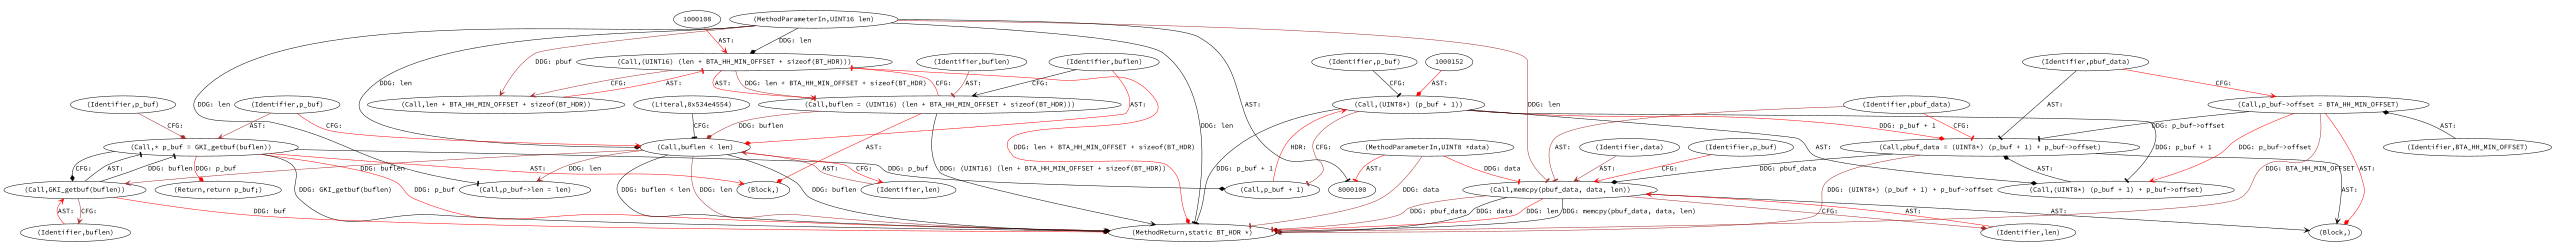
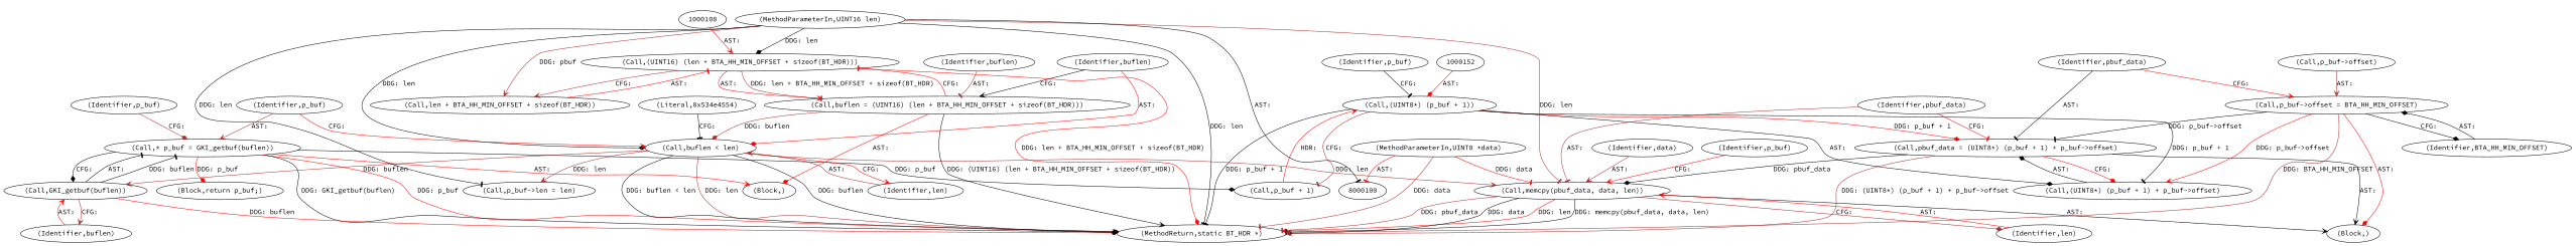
  digraph {
    fontname="Source Code Pro"
    node [fontname="Source Code Pro"]
    edge [arrowhead=vee color=black fontname="Source Code Pro"]
    n1 [label="(Call,memcpy(pbuf_data, data, len))"]
    n2 [label="(MethodReturn,static BT_HDR *)"]
    n3 [label="(Block,)"]
    n4 [label="(Identifier,len)"]
    n5 [label="(Call,pbuf_data = (UINT8*) (p_buf + 1) + p_buf->offset)"]
    n6 [label="(Call,(UINT8*) (p_buf + 1) + p_buf->offset)"]
    n7 [label="(Call,(UINT8*) (p_buf + 1))"]
    n8 [label="(Call,p_buf + 1)"]
    n9 [label="(Call,* p_buf = GKI_getbuf(buflen))"]
    n10 [label="(Call,GKI_getbuf(buflen))"]
    n11 [label="(Block,)"]
-   n12 [label="(Return,return p_buf;)"]
+   n12 [label="(Block,return p_buf;)"]
    n13 [label="(Identifier,buflen)"]
    n14 [label="(Call,buflen < len)"]
    n15 [label="(Identifier,len)"]
    n16 [label="(Call,p_buf->len = len)"]
    n17 [label="(Call,buflen = (UINT16) (len + BTA_HH_MIN_OFFSET + sizeof(BT_HDR)))"]
    n18 [label="(Call,(UINT16) (len + BTA_HH_MIN_OFFSET + sizeof(BT_HDR)))"]
    n19 [label="(Call,len + BTA_HH_MIN_OFFSET + sizeof(BT_HDR))"]
    n20 [label="(MethodParameterIn,UINT16 len)"]
    n21 [label=8000100]
    n22 [label="(Call,p_buf->offset = BTA_HH_MIN_OFFSET)"]
    n23 [label="(Identifier,BTA_HH_MIN_OFFSET)"]
    n24 [label="(MethodParameterIn,UINT8 *data)"]
    n25 [label="(Identifier,p_buf)"]
    n26 [label="(Identifier,buflen)"]
    n27 [label="(Identifier,data)"]
    n28 [label="(Identifier,p_buf)"]
    n29 [label="(Identifier,pbuf_data)"]
    n30 [label="(Identifier,p_buf)"]
    n31 [label="(Identifier,p_buf)"]
    n32 [label="(Identifier,buflen)"]
    n33 [label="(Identifier,pbuf_data)"]
    n34 [label="(Literal,0x534e4554)"]
+   n35 [label="(Call,p_buf->offset)"]
    1000152
    1000108
    n1 -> n2 [arrowhead=diamond color=red label="DDG: len"]
    n1 -> n2 [arrowhead=tee label="DDG: memcpy(pbuf_data, data, len)"]
    n1 -> n2 [arrowhead=tee color=brown label="DDG: pbuf_data"]
    n1 -> n2 [arrowhead=diamond label="DDG: data"]
    n1 -> n3 [label="AST: "]
    n1 -> n4 [arrowhead=diamond color=brown label="CFG: "]
    n4 -> n1 [color=red label="AST: "]
    n5 -> n1 [arrowhead=diamond label="DDG: pbuf_data"]
    n5 -> n2 [color=brown label="DDG: (UINT8*) (p_buf + 1) + p_buf->offset"]
    n5 -> n3 [label="AST: "]
+   n5 -> n6 [arrowhead=diamond color=red label="CFG: "]
    n6 -> n5 [arrowhead=diamond label="AST: "]
    n7 -> n2 [arrowhead=tee label="DDG: p_buf + 1"]
    n7 -> n5 [arrowhead=diamond color=red label="DDG: p_buf + 1"]
    n7 -> n6 [arrowhead=diamond label="AST: "]
    n7 -> n6 [arrowhead=tee label="DDG: p_buf + 1"]
    n7 -> n8 [arrowhead=tee color=brown label="CFG: "]
    n8 -> n7 [color=red label="HDR: "]
    n9 -> n2 [arrowhead=diamond color=red label="DDG: p_buf"]
    n9 -> n2 [label="DDG: GKI_getbuf(buflen)"]
    n9 -> n8 [arrowhead=diamond label="DDG: p_buf"]
    n9 -> n10 [arrowhead=diamond label="CFG: "]
    n9 -> n11 [color=red label="AST: "]
    n9 -> n12 [arrowhead=diamond color=red label="DDG: p_buf"]
-   n10 -> n2 [arrowhead=diamond color=red label="DDG: buf"]
+   n10 -> n2 [arrowhead=diamond color=red label="DDG: buflen"]
    n10 -> n9 [arrowhead=tee label="AST: "]
    n10 -> n9 [arrowhead=tee label="DDG: buflen"]
    n10 -> n13 [color=brown label="CFG: "]
    n13 -> n10 [color=red label="AST: "]
+   n14 -> n1 [color=brown label="DDG: len"]
    n14 -> n2 [arrowhead=diamond color=brown label="DDG: len"]
    n14 -> n2 [arrowhead=diamond label="DDG: buflen"]
    n14 -> n2 [label="DDG: buflen < len"]
    n14 -> n10 [color=brown label="DDG: buflen"]
    n14 -> n15 [color=red label="CFG: "]
    n14 -> n16 [color=brown label="DDG: len"]
    n15 -> n14 [color=brown label="AST: "]
    n17 -> n2 [label="DDG: (UINT16) (len + BTA_HH_MIN_OFFSET + sizeof(BT_HDR))"]
    n17 -> n11 [arrowhead=diamond color=red label="AST: "]
    n17 -> n14 [arrowhead=diamond color=brown label="DDG: buflen"]
    n17 -> n18 [arrowhead=tee color=red label="CFG: "]
    n18 -> n2 [arrowhead=diamond color=red label="DDG: len + BTA_HH_MIN_OFFSET + sizeof(BT_HDR)"]
    n18 -> n17 [color=red label="AST: "]
    n18 -> n17 [arrowhead=tee color=brown label="DDG: len + BTA_HH_MIN_OFFSET + sizeof(BT_HDR)"]
    n18 -> n19 [color=brown label="CFG: "]
    n19 -> n18 [arrowhead=tee color=red label="AST: "]
    n20 -> n1 [arrowhead=tee color=brown label="DDG: len"]
    n20 -> n2 [arrowhead=tee label="DDG: len"]
    n20 -> n14 [arrowhead=diamond label="DDG: len"]
    n20 -> n16 [arrowhead=tee label="DDG: len"]
    n20 -> n18 [arrowhead=diamond label="DDG: len"]
    n20 -> n19 [color=brown label="DDG: pbuf"]
    n20 -> n21 [arrowhead=tee label="AST: "]
    n22 -> n2 [color=brown label="DDG: BTA_HH_MIN_OFFSET"]
    n22 -> n3 [arrowhead=diamond color=red label="AST: "]
    n22 -> n5 [arrowhead=tee label="DDG: p_buf->offset"]
    n22 -> n6 [color=red label="DDG: p_buf->offset"]
+   n22 -> n23 [arrowhead=diamond label="CFG: "]
    n23 -> n22 [arrowhead=diamond label="AST: "]
    n24 -> n1 [arrowhead=tee color=red label="DDG: data"]
    n24 -> n2 [arrowhead=tee color=brown label="DDG: data"]
    n24 -> n21 [arrowhead=tee color=red label="AST: "]
    n25 -> n7 [arrowhead=tee label="CFG: "]
    n26 -> n14 [arrowhead=diamond color=red label="AST: "]
    n26 -> n17 [label="CFG: "]
    n27 -> n1 [color=brown label="AST: "]
    n28 -> n1 [color=red label="CFG: "]
    n29 -> n1 [arrowhead=tee color=brown label="AST: "]
    n29 -> n5 [arrowhead=tee color=red label="CFG: "]
    n30 -> n9 [arrowhead=diamond color=brown label="CFG: "]
    n31 -> n9 [color=brown label="AST: "]
    n31 -> n14 [color=red label="CFG: "]
    n32 -> n17 [arrowhead=tee color=brown label="AST: "]
    n33 -> n5 [arrowhead=tee label="AST: "]
    n33 -> n22 [color=red label="CFG: "]
    n34 -> n14 [arrowhead=tee label="CFG: "]
+   n35 -> n22 [color=brown label="AST: "]
    1000152 -> n7 [arrowhead=diamond color=red label="AST: "]
    1000108 -> n18 [color=red label="AST: "]
  }
